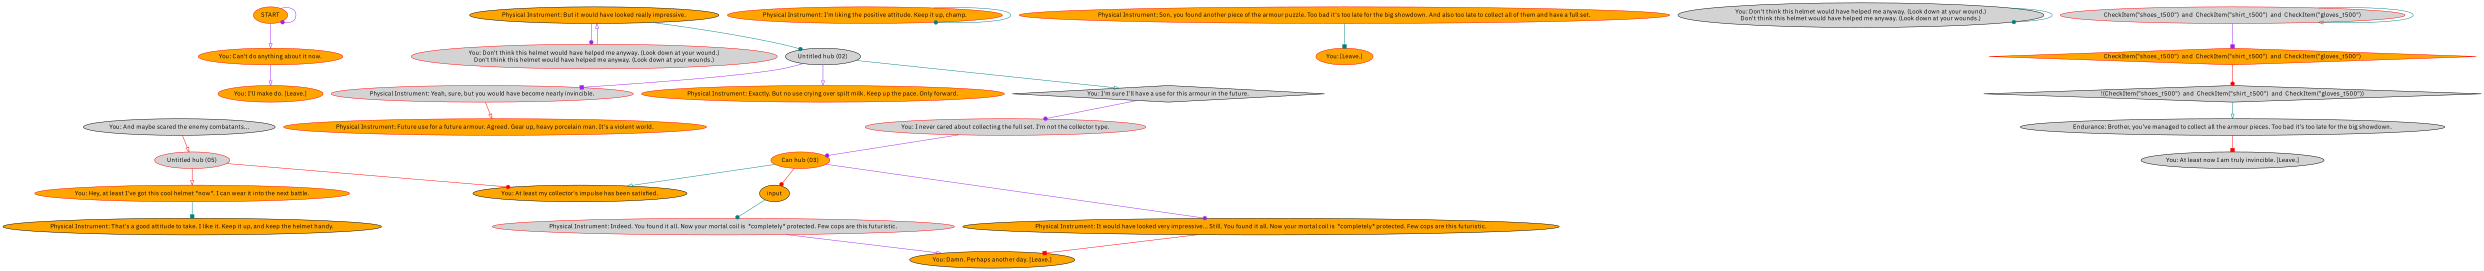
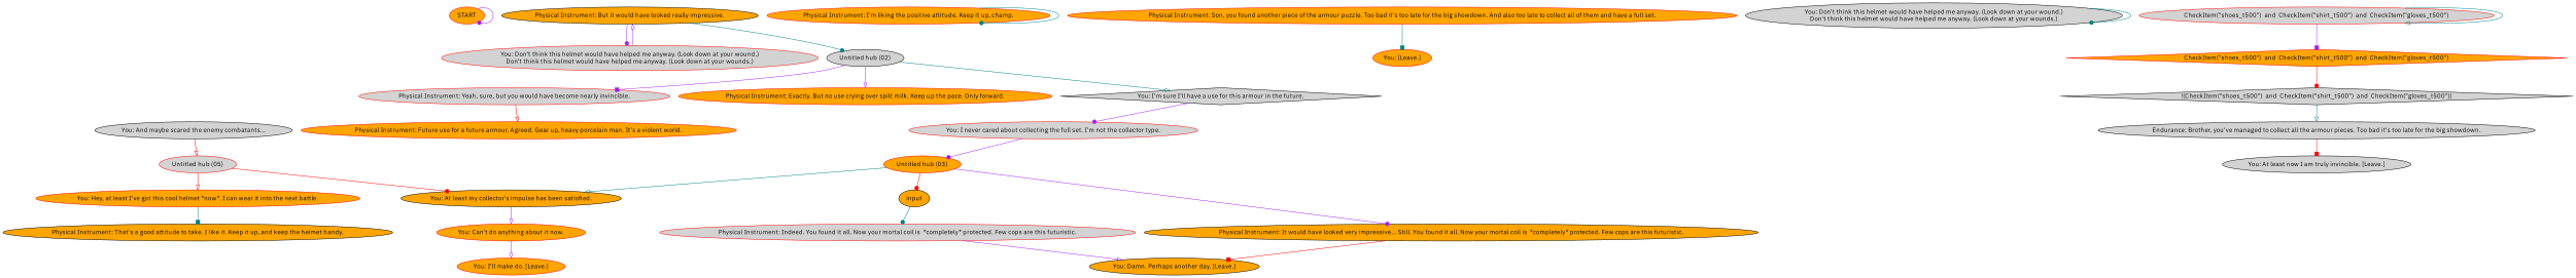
  digraph {
    fontname="IBM Plex Sans"
    node [color=red fillcolor=orange fontname="IBM Plex Sans" style=filled]
    edge [arrowhead=dot color=purple fontname="IBM Plex Sans"]
    n1 [label=START]
    n2 [color=black label=input]
    n3 [fillcolor=lightgrey label="Physical Instrument: Indeed. You found it all. Now your mortal coil is  *completely* protected. Few cops are this futuristic."]
    n4 [color=black label="You: Damn. Perhaps another day. [Leave.]"]
    n5 [label="You: Hey, at least I've got this cool helmet *now*. I can wear it into the next battle."]
    n6 [color=black label="Physical Instrument: That's a good attitude to take. I like it. Keep it up, and keep the helmet handy."]
    n7 [label="You: I'll make do. [Leave.]"]
    n8 [label="Physical Instrument: I'm liking the positive attitude. Keep it up, champ."]
    n9 [label="You: [Leave.]"]
-   n10 [label="Can hub (03)"]
+   n10 [label="Untitled hub (03)"]
    n11 [color=black label="You: At least my collector's impulse has been satisfied."]
    n12 [color=black label="Physical Instrument: It would have looked very impressive... Still. You found it all. Now your mortal coil is  *completely* protected. Few cops are this futuristic."]
    n13 [label="You: Can't do anything about it now."]
    n14 [fillcolor=lightgrey label="Physical Instrument: Yeah, sure, but you would have become nearly invincible."]
    n15 [label="Physical Instrument: Future use for a future armour. Agreed. Gear up, heavy porcelain man. It's a violent world."]
    n16 [fillcolor=lightgrey label="You: I never cared about collecting the full set. I'm not the collector type."]
    n17 [fillcolor=lightgrey label="Untitled hub (05)"]
    n18 [color=black fillcolor=lightgrey label="You: And maybe scared the enemy combatants..."]
    n19 [label="Physical Instrument: Exactly. But no use crying over spilt milk. Keep up the pace. Only forward."]
    n20 [color=black fillcolor=lightgrey label="You: Don't think this helmet would have helped me anyway. (Look down at your wound.)\nDon't think this helmet would have helped me anyway. (Look down at your wounds.)"]
    n21 [fillcolor=lightgrey label="You: Don't think this helmet would have helped me anyway. (Look down at your wound.)\nDon't think this helmet would have helped me anyway. (Look down at your wounds.)"]
    n22 [color=black label="Physical Instrument: But it would have looked really impressive."]
    n23 [color=black fillcolor=lightgrey label="Untitled hub (02)"]
    n24 [color=black fillcolor=lightgrey label="You: At least now I am truly invincible. [Leave.]"]
    n25 [color=black fillcolor=lightgrey label="You: I'm sure I'll have a use for this armour in the future." shape=diamond]
    n26 [fillcolor=lightgrey label="CheckItem(\"shoes_t500\")  and  CheckItem(\"shirt_t500\")  and  CheckItem(\"gloves_t500\")"]
    n27 [label="CheckItem(\"shoes_t500\")  and  CheckItem(\"shirt_t500\")  and  CheckItem(\"gloves_t500\")" shape=diamond]
    n28 [color=black fillcolor=lightgrey label="!(CheckItem(\"shoes_t500\")  and  CheckItem(\"shirt_t500\")  and  CheckItem(\"gloves_t500\"))" shape=diamond]
    n29 [color=black fillcolor=lightgrey label="Endurance: Brother, you've managed to collect all the armour pieces. Too bad it's too late for the big showdown."]
    n30 [label="Physical Instrument: Son, you found another piece of the armour puzzle. Too bad it's too late for the big showdown. And also too late to collect all of them and have a full set."]
    n1 -> n1
    n2 -> n3 [color=teal]
    n3 -> n4 [arrowhead=onormal]
    n5 -> n6 [arrowhead=box color=teal]
    n8 -> n8 [color=teal]
    n10 -> n2 [color=red]
    n10 -> n11 [arrowhead=onormal color=teal]
    n10 -> n12
-   n1 -> n13 [arrowhead=onormal]
+   n11 -> n13 [arrowhead=onormal]
    n12 -> n4 [arrowhead=box color=red]
    n13 -> n7 [arrowhead=onormal]
    n14 -> n15 [arrowhead=onormal color=red]
    n16 -> n10
    n17 -> n5 [arrowhead=onormal color=red]
    n17 -> n11 [color=red]
    n18 -> n17 [arrowhead=onormal color=red]
    n20 -> n20 [color=teal]
    n21 -> n22 [arrowhead=onormal]
    n22 -> n21
    n22 -> n23 [color=teal]
    n23 -> n14 [arrowhead=box]
    n23 -> n19 [arrowhead=onormal]
    n23 -> n25 [arrowhead=onormal color=teal]
    n25 -> n16
    n26 -> n26 [arrowhead=onormal color=teal]
    n26 -> n27 [arrowhead=box]
    n27 -> n28 [color=red]
    n28 -> n29 [arrowhead=onormal color=teal]
    n29 -> n24 [arrowhead=box color=red]
    n30 -> n9 [arrowhead=box color=teal]
  }
